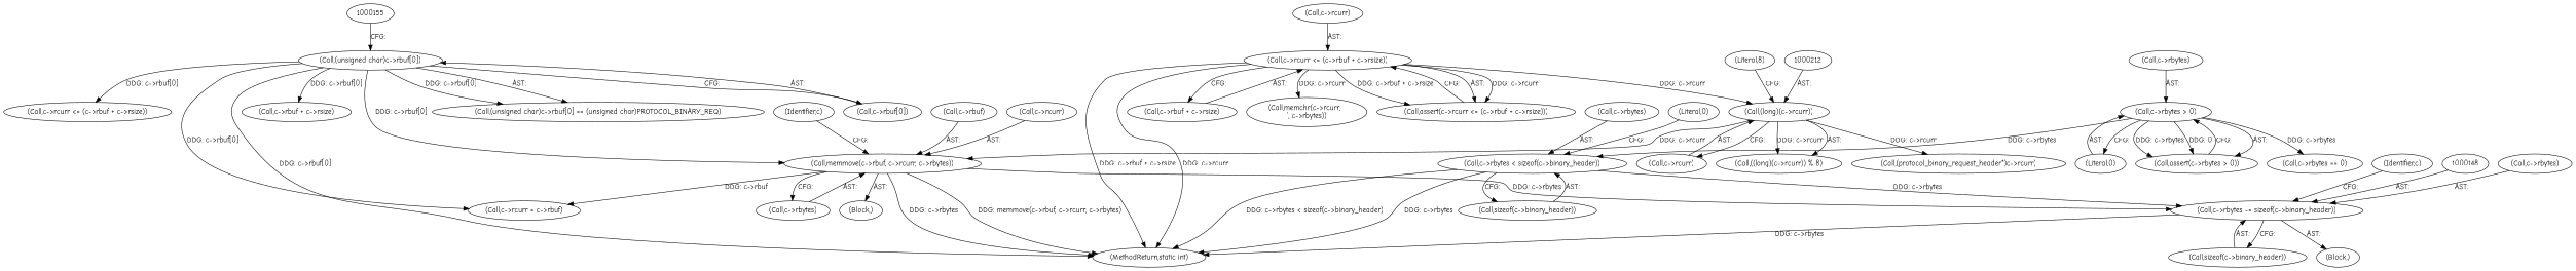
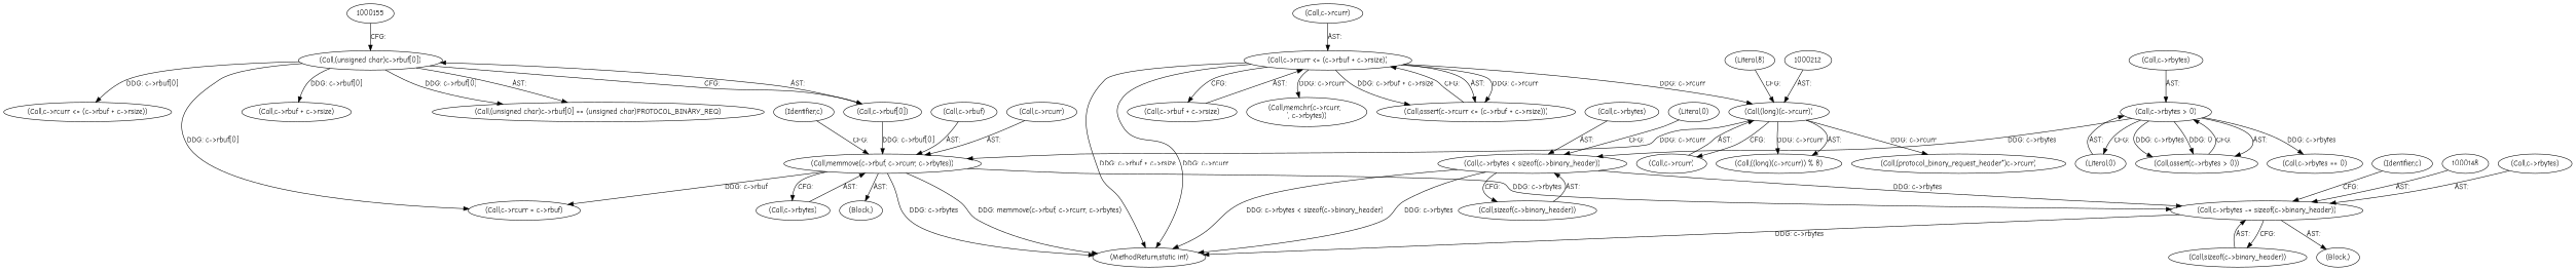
  digraph {
    fontname="Comic Neue"
    node [fontname="Comic Neue"]
    edge [fontname="Comic Neue"]
    n1 [label="(Call,c->rbytes -= sizeof(c->binary_header))"]
    n2 [label="(MethodReturn,static int)"]
    n3 [label="(Block,)"]
    n4 [label="(Call,sizeof(c->binary_header))"]
    n5 [label="(Call,memmove(c->rbuf, c->rcurr, c->rbytes))"]
    n6 [label="(Call,c->rbytes)"]
    n7 [label="(Block,)"]
    n8 [label="(Call,c->rcurr = c->rbuf)"]
    n9 [label="(Call,(unsigned char)c->rbuf[0])"]
    n10 [label="(Call,c->rcurr <= (c->rbuf + c->rsize))"]
    n11 [label="(Call,c->rbuf[0])"]
    n12 [label="(Call,c->rbuf + c->rsize)"]
    n13 [label="(Call,(unsigned char)c->rbuf[0] == (unsigned char)PROTOCOL_BINARY_REQ)"]
    n14 [label="(Call,(long)(c->rcurr))"]
    n15 [label="(Call,c->rcurr)"]
    n16 [label="(Call,((long)(c->rcurr)) % 8)"]
    n17 [label="(Call,(protocol_binary_request_header*)c->rcurr)"]
    n18 [label="(Call,c->rcurr <= (c->rbuf + c->rsize))"]
    n19 [label="(Call,assert(c->rcurr <= (c->rbuf + c->rsize)))"]
    n20 [label="(Call,c->rbuf + c->rsize)"]
    n21 [label="(Call,memchr(c->rcurr, '\n', c->rbytes))"]
    n22 [label="(Call,c->rbytes < sizeof(c->binary_header))"]
    n23 [label="(Call,sizeof(c->binary_header))"]
    n24 [label="(Call,c->rbytes > 0)"]
    n25 [label="(Call,c->rbytes == 0)"]
    n26 [label="(Literal,0)"]
    n27 [label="(Call,assert(c->rbytes > 0))"]
    n28 [label="(Call,c->rcurr)"]
    n29 [label="(Call,c->rbuf)"]
    n30 [label="(Call,c->rbytes)"]
    n31 [label="(Identifier,c)"]
    n32 [label="(Call,c->rcurr)"]
    n33 [label="(Call,c->rbytes)"]
    n34 [label="(Literal,0)"]
    n35 [label="(Literal,8)"]
    n36 [label="(Call,c->rbytes)"]
    n37 [label="(Identifier,c)"]
    1000148
    1000155
    1000212
    n1 -> n2 [label="DDG: c->rbytes"]
    n1 -> n3 [label="AST: "]
    n1 -> n4 [label="CFG: "]
    n4 -> n1 [label="AST: "]
    n5 -> n1 [label="DDG: c->rbytes"]
    n5 -> n2 [label="DDG: c->rbytes"]
    n5 -> n2 [label="DDG: memmove(c->rbuf, c->rcurr, c->rbytes)"]
    n5 -> n6 [label="CFG: "]
    n5 -> n7 [label="AST: "]
    n5 -> n8 [label="DDG: c->rbuf"]
    n6 -> n5 [label="AST: "]
-   n9 -> n2 [label="DDG: c->rbuf[0]"]
-   n9 -> n5 [label="DDG: c->rbuf[0]"]
+   n11 -> n5 [label="DDG: c->rbuf[0]"]
    n9 -> n8 [label="DDG: c->rbuf[0]"]
    n9 -> n10 [label="DDG: c->rbuf[0]"]
    n9 -> n11 [label="CFG: "]
    n9 -> n12 [label="DDG: c->rbuf[0]"]
    n9 -> n13 [label="AST: "]
    n9 -> n13 [label="DDG: c->rbuf[0]"]
    n11 -> n9 [label="AST: "]
    n14 -> n5 [label="DDG: c->rcurr"]
    n14 -> n15 [label="CFG: "]
    n14 -> n16 [label="AST: "]
    n14 -> n16 [label="DDG: c->rcurr"]
    n14 -> n17 [label="DDG: c->rcurr"]
    n15 -> n14 [label="AST: "]
    n18 -> n2 [label="DDG: c->rbuf + c->rsize"]
    n18 -> n2 [label="DDG: c->rcurr"]
    n18 -> n14 [label="DDG: c->rcurr"]
    n18 -> n19 [label="AST: "]
    n18 -> n19 [label="DDG: c->rcurr"]
    n18 -> n19 [label="DDG: c->rbuf + c->rsize"]
    n18 -> n20 [label="CFG: "]
    n18 -> n21 [label="DDG: c->rcurr"]
    n19 -> n18 [label="CFG: "]
    n20 -> n18 [label="AST: "]
    n22 -> n1 [label="DDG: c->rbytes"]
    n22 -> n2 [label="DDG: c->rbytes < sizeof(c->binary_header)"]
    n22 -> n2 [label="DDG: c->rbytes"]
    n22 -> n23 [label="CFG: "]
    n23 -> n22 [label="AST: "]
    n24 -> n22 [label="DDG: c->rbytes"]
    n24 -> n25 [label="DDG: c->rbytes"]
    n24 -> n26 [label="CFG: "]
    n24 -> n27 [label="AST: "]
    n24 -> n27 [label="DDG: c->rbytes"]
    n24 -> n27 [label="DDG: 0"]
    n26 -> n24 [label="AST: "]
    n27 -> n24 [label="CFG: "]
    n28 -> n18 [label="AST: "]
    n29 -> n5 [label="AST: "]
    n30 -> n1 [label="AST: "]
    n31 -> n1 [label="CFG: "]
    n32 -> n5 [label="AST: "]
    n33 -> n22 [label="AST: "]
    n34 -> n22 [label="CFG: "]
    n35 -> n14 [label="CFG: "]
    n36 -> n24 [label="AST: "]
    n37 -> n5 [label="CFG: "]
    1000148 -> n1 [label="AST: "]
    1000155 -> n9 [label="CFG: "]
    1000212 -> n14 [label="AST: "]
  }
